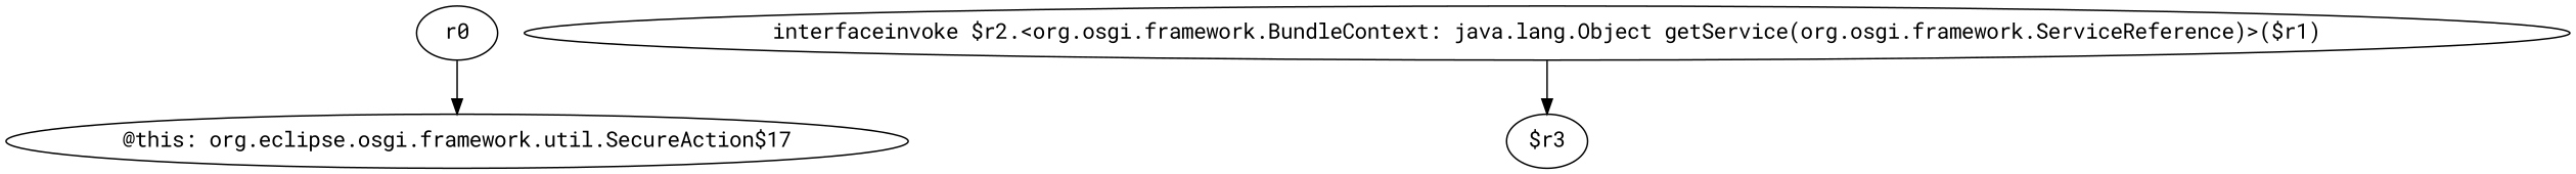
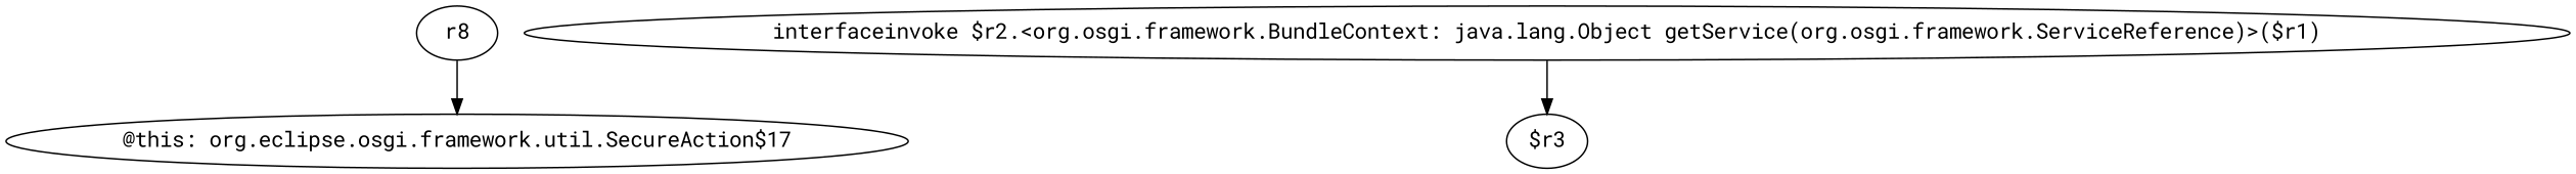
  digraph {
    fontname="Roboto Mono"
    node [fontname="Roboto Mono"]
    edge [fontname="Roboto Mono"]
    n1 [label="@this: org.eclipse.osgi.framework.util.SecureAction$17"]
-   n2 [label=r0]
+   n2 [label=r8]
    n3 [label="interfaceinvoke $r2.<org.osgi.framework.BundleContext: java.lang.Object getService(org.osgi.framework.ServiceReference)>($r1)"]
    n4 [label="$r3"]
    n2 -> n1
    n3 -> n4
  }
